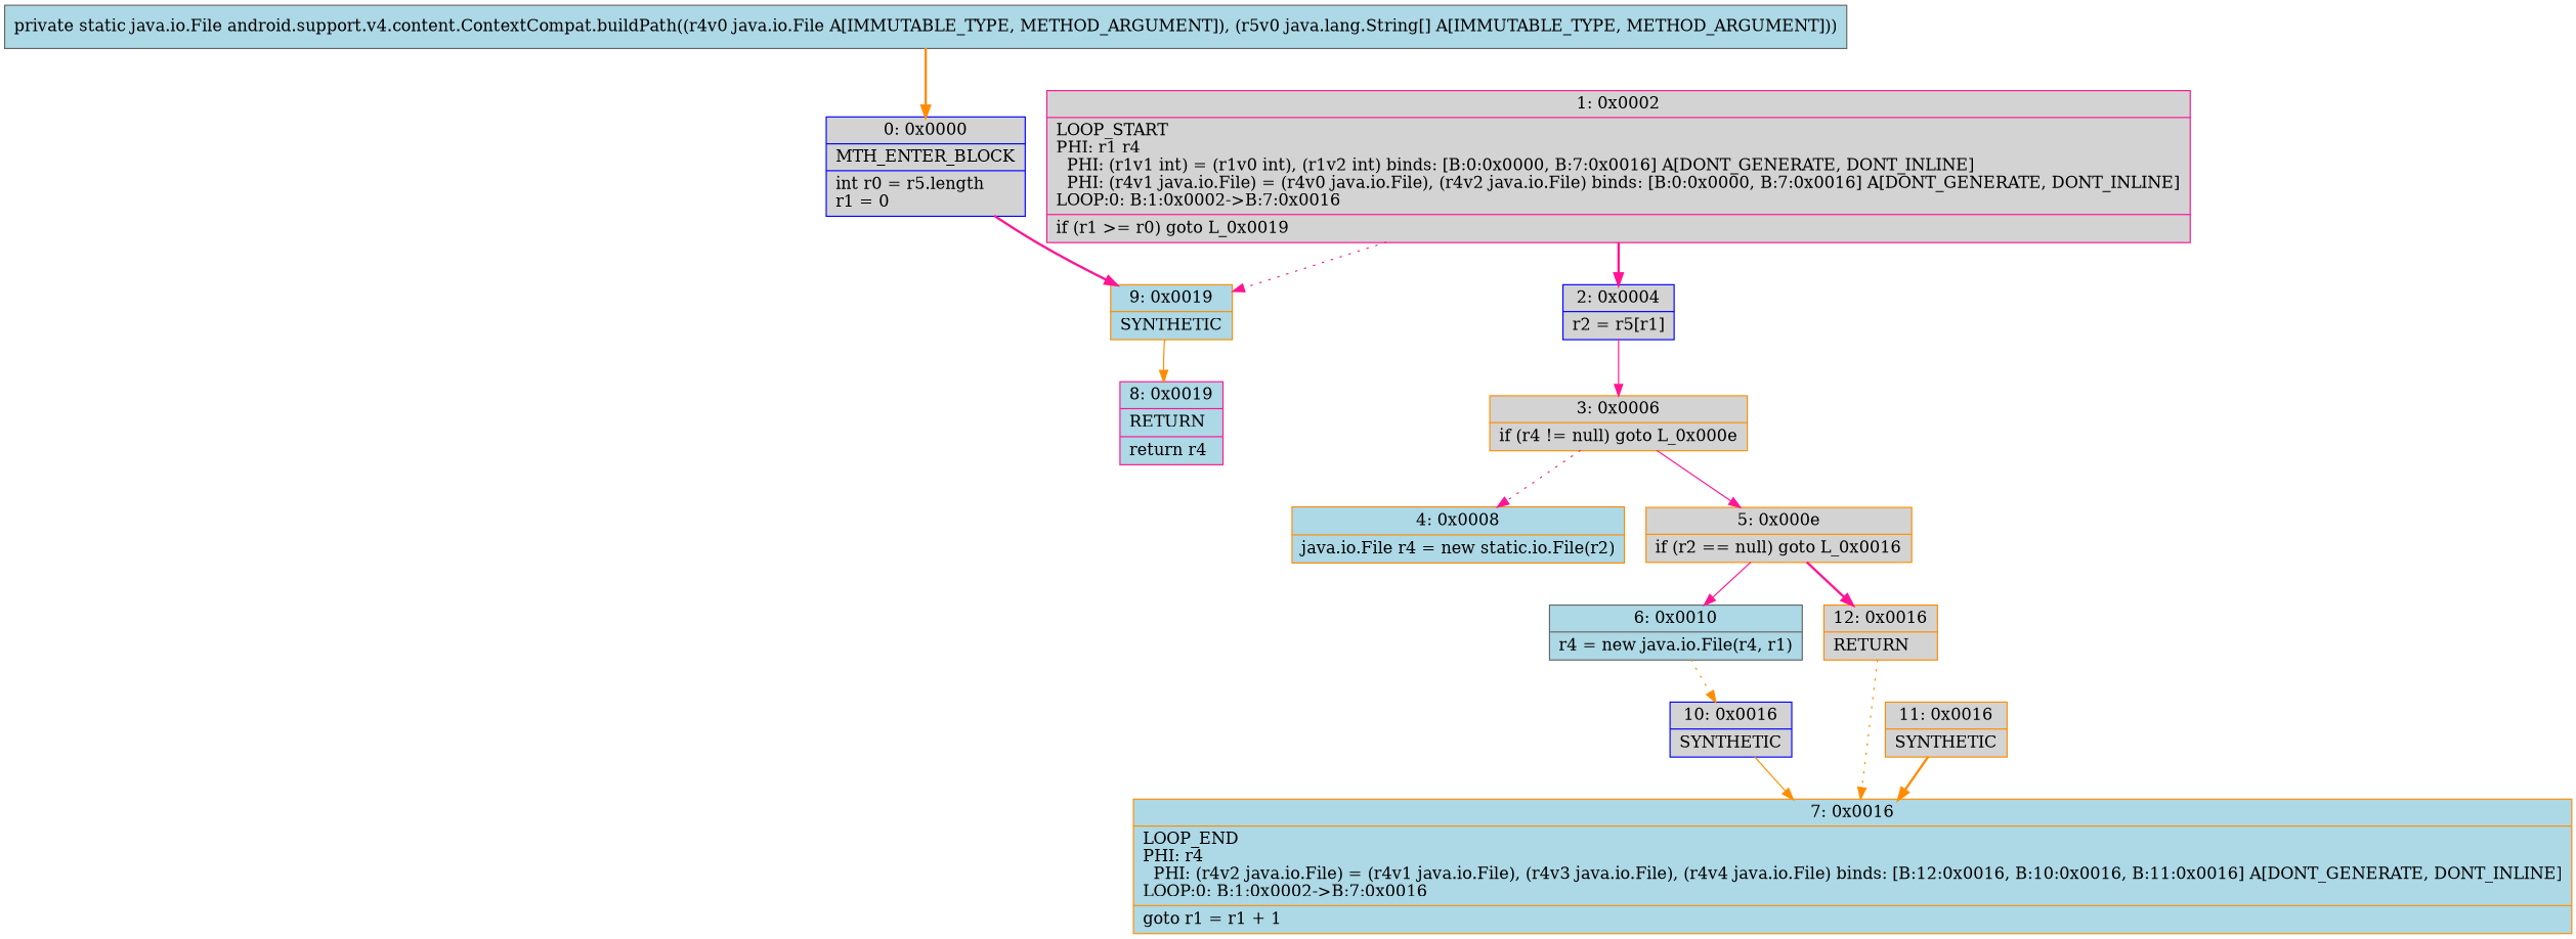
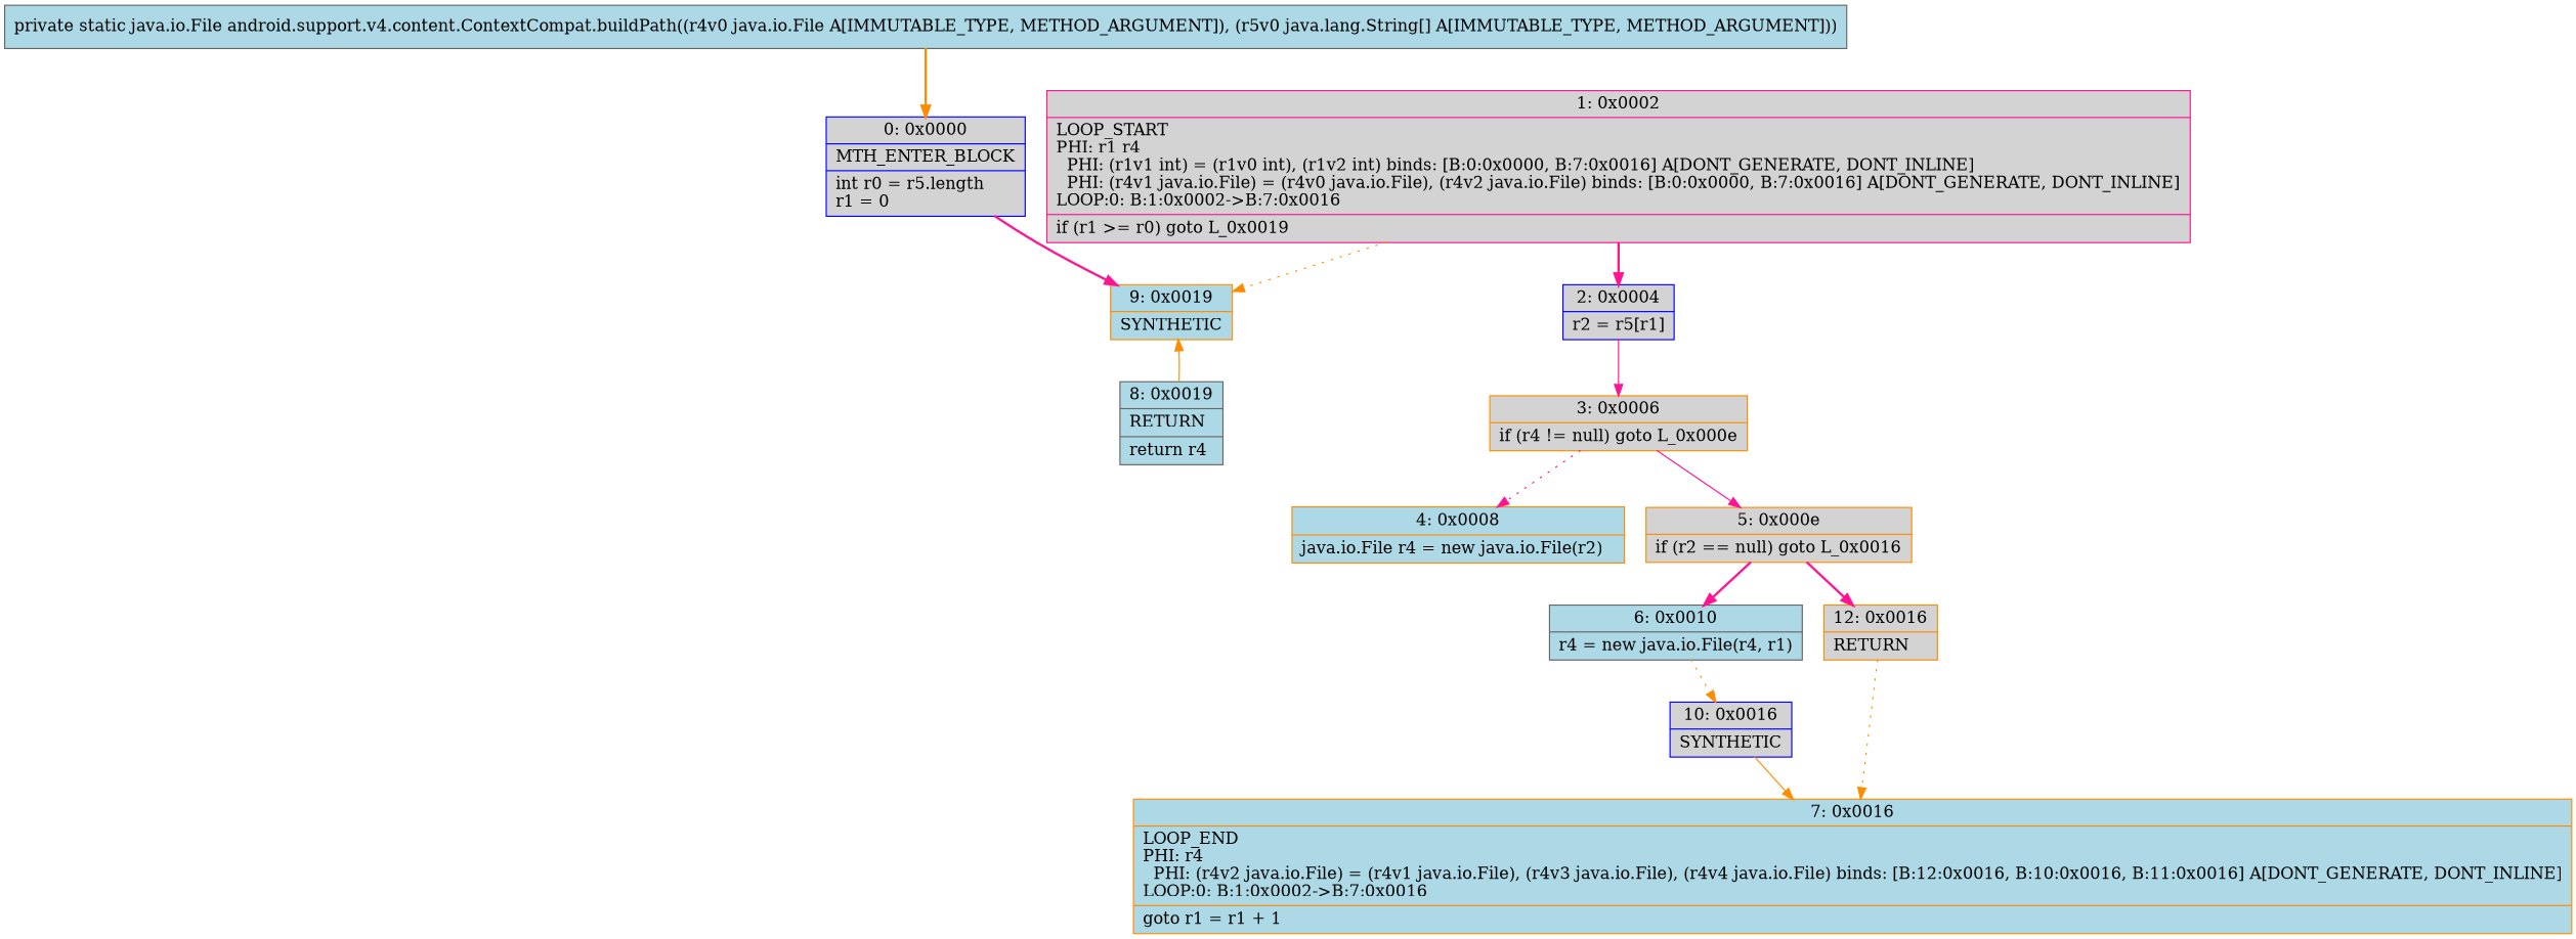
  digraph {
    node [color=darkorange fillcolor=lightgrey shape=record style=filled]
    edge [color=deeppink style=bold]
    n1 [color=blue label="{0\:\ 0x0000|MTH_ENTER_BLOCK\l|int r0 = r5.length\lr1 = 0\l}"]
    n2 [fillcolor=lightblue label="{9\:\ 0x0019|SYNTHETIC\l}"]
    n3 [color=deeppink label="{1\:\ 0x0002|LOOP_START\lPHI: r1 r4 \l  PHI: (r1v1 int) = (r1v0 int), (r1v2 int) binds: [B:0:0x0000, B:7:0x0016] A[DONT_GENERATE, DONT_INLINE]\l  PHI: (r4v1 java.io.File) = (r4v0 java.io.File), (r4v2 java.io.File) binds: [B:0:0x0000, B:7:0x0016] A[DONT_GENERATE, DONT_INLINE]\lLOOP:0: B:1:0x0002\-\>B:7:0x0016\l|if (r1 \>= r0) goto L_0x0019\l}"]
    n4 [color=blue label="{2\:\ 0x0004|r2 = r5[r1]\l}"]
    n5 [label="{3\:\ 0x0006|if (r4 != null) goto L_0x000e\l}"]
-   n6 [color=deeppink fillcolor=lightblue label="{8\:\ 0x0019|RETURN\l|return r4\l}"]
-   n7 [fillcolor=lightblue label="{4\:\ 0x0008|java.io.File r4 = new static.io.File(r2)\l}"]
+   n6 [color=gray40 fillcolor=lightblue label="{8\:\ 0x0019|RETURN\l|return r4\l}"]
+   n7 [fillcolor=lightblue label="{4\:\ 0x0008|java.io.File r4 = new java.io.File(r2)\l}"]
    n8 [label="{5\:\ 0x000e|if (r2 == null) goto L_0x0016\l}"]
    n9 [color=gray40 fillcolor=lightblue label="{6\:\ 0x0010|r4 = new java.io.File(r4, r1)\l}"]
    n10 [label="{12\:\ 0x0016|RETURN\l}"]
-   n11 [label="{11\:\ 0x0016|SYNTHETIC\l}"]
    n12 [fillcolor=lightblue label="{7\:\ 0x0016|LOOP_END\lPHI: r4 \l  PHI: (r4v2 java.io.File) = (r4v1 java.io.File), (r4v3 java.io.File), (r4v4 java.io.File) binds: [B:12:0x0016, B:10:0x0016, B:11:0x0016] A[DONT_GENERATE, DONT_INLINE]\lLOOP:0: B:1:0x0002\-\>B:7:0x0016\l|goto r1 = r1 + 1\l}"]
    n13 [color=blue label="{10\:\ 0x0016|SYNTHETIC\l}"]
    n14 [color=gray40 fillcolor=lightblue label="{private static java.io.File android.support.v4.content.ContextCompat.buildPath((r4v0 java.io.File A[IMMUTABLE_TYPE, METHOD_ARGUMENT]), (r5v0 java.lang.String[] A[IMMUTABLE_TYPE, METHOD_ARGUMENT])) }"]
    n1 -> n2
-   n2 -> n6 [color=darkorange style=solid]
-   n3 -> n2 [style=dotted]
+   n6 -> n2 [color=darkorange style=solid]
+   n3 -> n2 [color=darkorange style=dotted]
    n3 -> n4
    n4 -> n5 [style=solid]
    n5 -> n7 [style=dotted]
    n5 -> n8 [style=solid]
-   n8 -> n9 [style=solid]
+   n8 -> n9
    n8 -> n10
    n9 -> n13 [color=darkorange style=dotted]
    n10 -> n12 [color=darkorange style=dotted]
-   n11 -> n12 [color=darkorange]
    n13 -> n12 [color=darkorange style=solid]
    n14 -> n1 [color=darkorange]
  }
